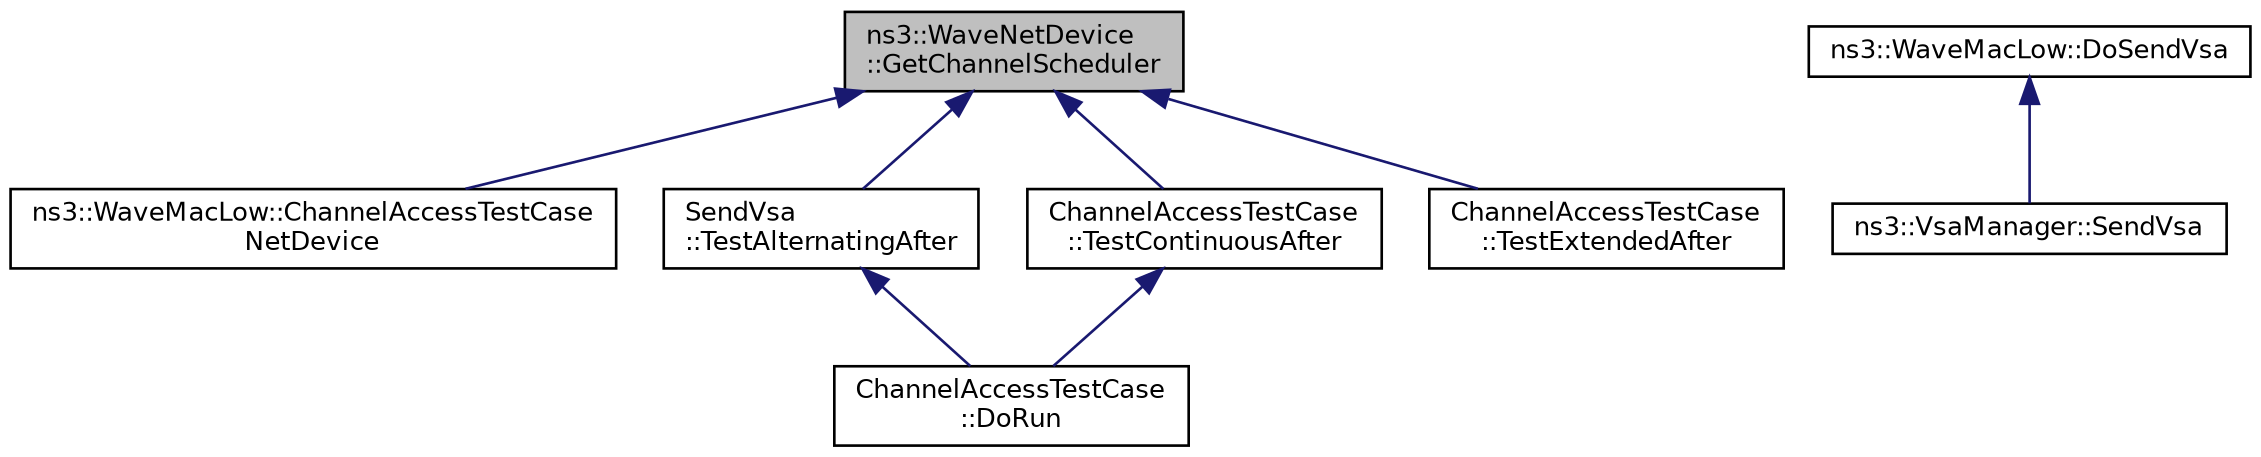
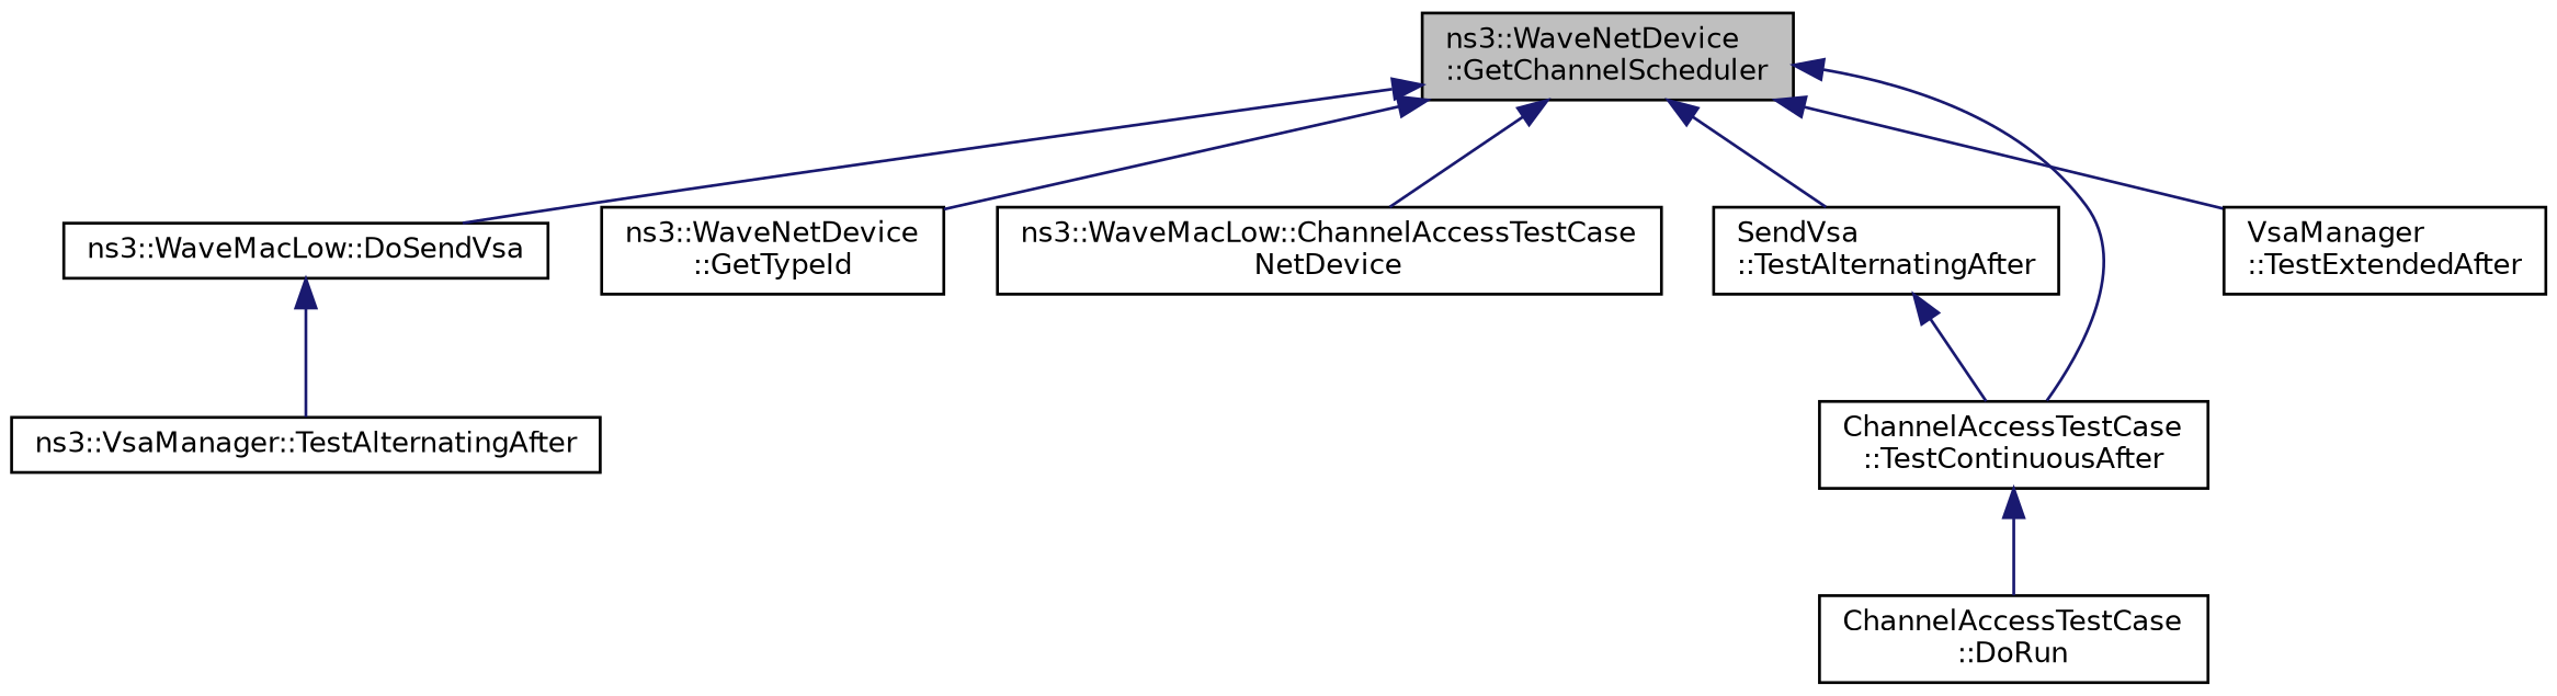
  digraph {
    rankdir=TB
    node [color=black fillcolor=white fontname=Helvetica fontsize=10 shape=record style=filled]
    edge [color=midnightblue dir=back fontname=Helvetica fontsize=10 labelfontname=Helvetica labelfontsize=10 style=solid]
    n1 [fillcolor=grey75 fontcolor=black height=0.2 label="ns3::WaveNetDevice\l::GetChannelScheduler" width=0.4]
    n2 [height=0.2 label="ns3::WaveMacLow::DoSendVsa" width=0.4]
+   n3 [height=0.2 label="ns3::WaveNetDevice\l::GetTypeId" width=0.4]
    n4 [height=0.2 label="ns3::WaveMacLow::ChannelAccessTestCase\lNetDevice" width=0.4]
    n5 [height=0.2 label="SendVsa\l::TestAlternatingAfter" width=0.4]
    n6 [height=0.2 label="ChannelAccessTestCase\l::TestContinuousAfter" width=0.4]
-   n7 [height=0.2 label="ChannelAccessTestCase\l::TestExtendedAfter" width=0.4]
-   n8 [height=0.2 label="ns3::VsaManager::SendVsa" width=0.4]
+   n7 [height=0.2 label="VsaManager\l::TestExtendedAfter" width=0.4]
+   n8 [height=0.2 label="ns3::VsaManager::TestAlternatingAfter" width=0.4]
    n9 [height=0.2 label="ChannelAccessTestCase\l::DoRun" width=0.4]
+   n1 -> n2
+   n1 -> n3
    n1 -> n4
    n1 -> n5
    n1 -> n6
    n1 -> n7
    n2 -> n8
-   n5 -> n9
+   n5 -> n6
    n6 -> n9
  }
